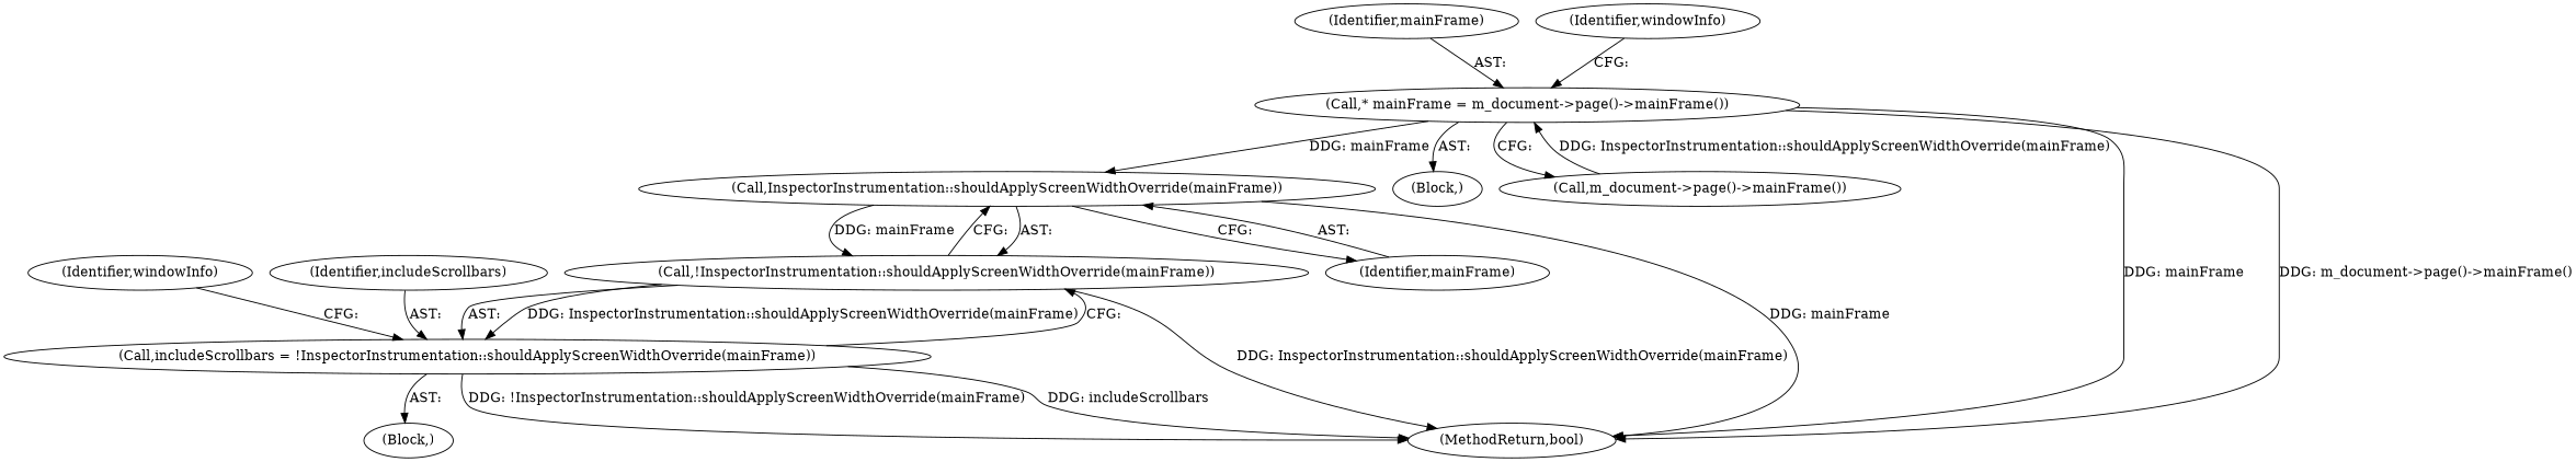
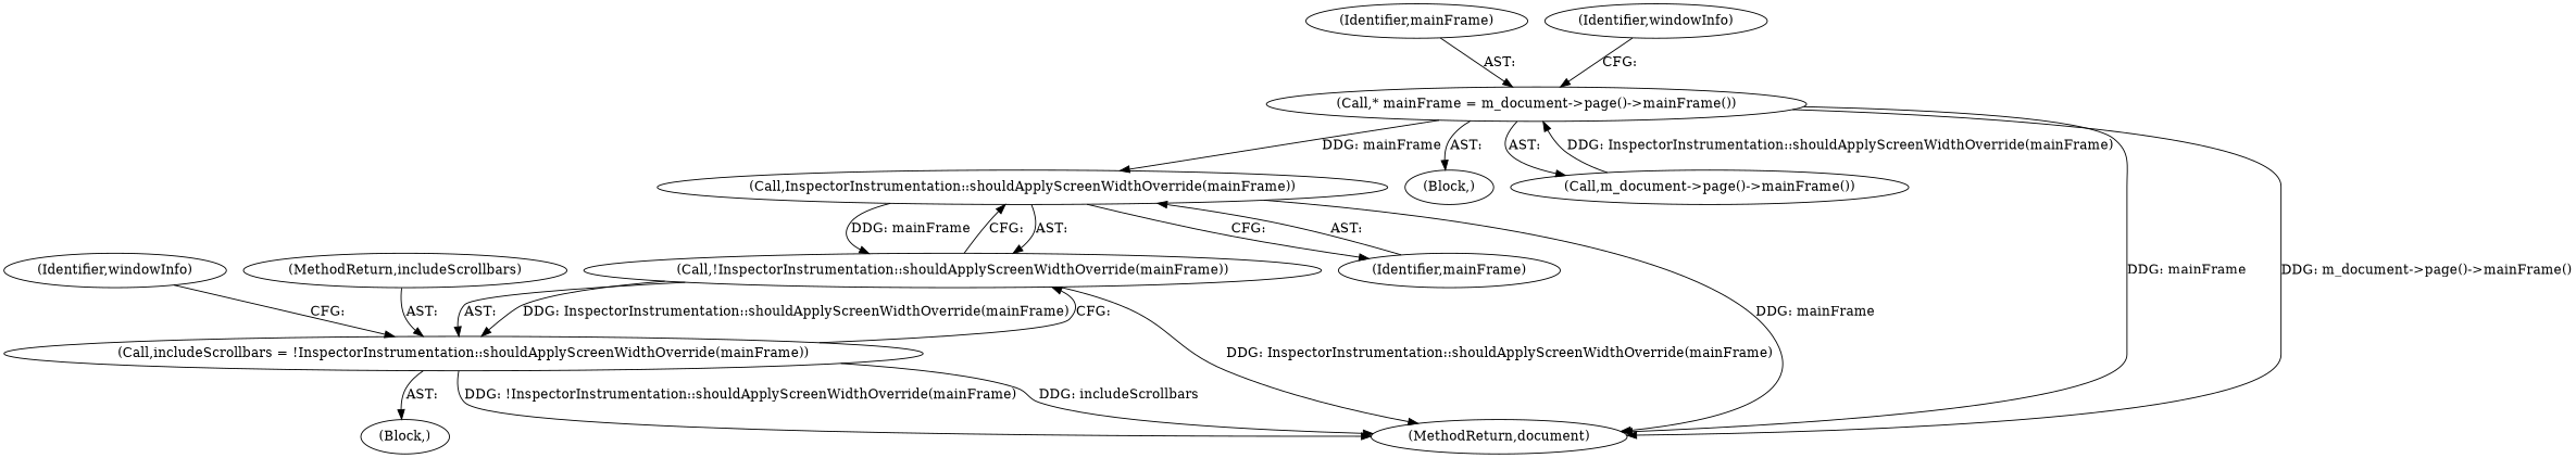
  digraph {
    n1 [label="(Call,* mainFrame = m_document->page()->mainFrame())"]
    n2 [label="(Call,InspectorInstrumentation::shouldApplyScreenWidthOverride(mainFrame))"]
    n3 [label="(Block,)"]
    n4 [label="(Call,m_document->page()->mainFrame())"]
-   n5 [label="(MethodReturn,bool)"]
+   n5 [label="(MethodReturn,document)"]
    n6 [label="(Call,!InspectorInstrumentation::shouldApplyScreenWidthOverride(mainFrame))"]
    n7 [label="(Identifier,mainFrame)"]
    n8 [label="(Call,includeScrollbars = !InspectorInstrumentation::shouldApplyScreenWidthOverride(mainFrame))"]
    n9 [label="(Block,)"]
    n10 [label="(Identifier,windowInfo)"]
    n11 [label="(Identifier,mainFrame)"]
-   n12 [label="(Identifier,includeScrollbars)"]
+   n12 [label="(MethodReturn,includeScrollbars)"]
    n13 [label="(Identifier,windowInfo)"]
    n1 -> n2 [label="DDG: mainFrame"]
    n1 -> n3 [label="AST: "]
-   n1 -> n4 [label="CFG: "]
+   n1 -> n4 [label="AST: "]
    n1 -> n5 [label="DDG: mainFrame"]
    n1 -> n5 [label="DDG: m_document->page()->mainFrame()"]
    n2 -> n5 [label="DDG: mainFrame"]
    n2 -> n6 [label="AST: "]
    n2 -> n6 [label="DDG: mainFrame"]
    n2 -> n7 [label="CFG: "]
    n4 -> n1 [label="DDG: InspectorInstrumentation::shouldApplyScreenWidthOverride(mainFrame)"]
    n6 -> n2 [label="CFG: "]
    n6 -> n5 [label="DDG: InspectorInstrumentation::shouldApplyScreenWidthOverride(mainFrame)"]
    n6 -> n8 [label="AST: "]
    n6 -> n8 [label="DDG: InspectorInstrumentation::shouldApplyScreenWidthOverride(mainFrame)"]
    n7 -> n2 [label="AST: "]
    n8 -> n5 [label="DDG: !InspectorInstrumentation::shouldApplyScreenWidthOverride(mainFrame)"]
    n8 -> n5 [label="DDG: includeScrollbars"]
    n8 -> n6 [label="CFG: "]
    n8 -> n9 [label="AST: "]
    n10 -> n8 [label="CFG: "]
    n11 -> n1 [label="AST: "]
    n12 -> n8 [label="AST: "]
    n13 -> n1 [label="CFG: "]
  }
